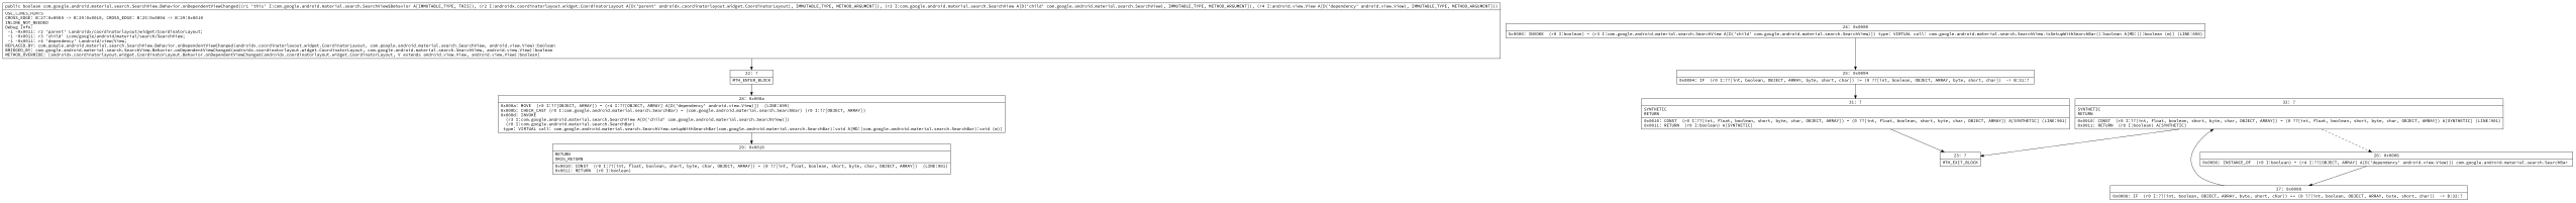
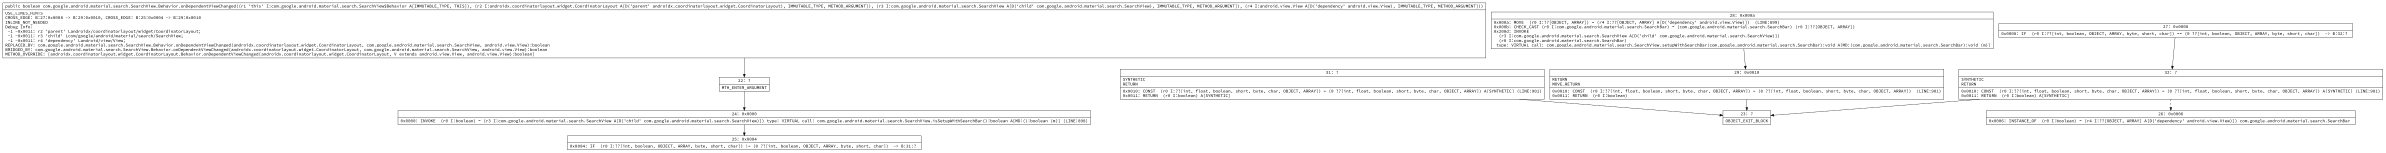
  digraph {
    fontname="Source Code Pro"
    node [fontname="Source Code Pro" shape=record]
    edge [fontname="Source Code Pro"]
-   n1 [label="{22\:\ ?|MTH_ENTER_BLOCK\l}"]
+   n1 [label="{22\:\ ?|MTH_ENTER_ARGUMENT\l}"]
    n2 [label="{24\:\ 0x0000|0x0000: INVOKE  (r0 I:boolean) = (r3 I:com.google.android.material.search.SearchView A[D('child' com.google.android.material.search.SearchView)]) type: VIRTUAL call: com.google.android.material.search.SearchView.isSetupWithSearchBar():boolean A[MD:():boolean (m)] (LINE:898)\l}"]
    n3 [label="{25\:\ 0x0004|0x0004: IF  (r0 I:??[int, boolean, OBJECT, ARRAY, byte, short, char]) != (0 ??[int, boolean, OBJECT, ARRAY, byte, short, char])  \-\> B:31:? \l}"]
    n4 [label="{31\:\ ?|SYNTHETIC\lRETURN\l|0x0010: CONST  (r0 I:??[int, float, boolean, short, byte, char, OBJECT, ARRAY]) = (0 ??[int, float, boolean, short, byte, char, OBJECT, ARRAY]) A[SYNTHETIC] (LINE:901)\l0x0011: RETURN  (r0 I:boolean) A[SYNTHETIC]\l}"]
    n5 [label="{26\:\ 0x0006|0x0006: INSTANCE_OF  (r0 I:boolean) = (r4 I:??[OBJECT, ARRAY] A[D('dependency' android.view.View)]) com.google.android.material.search.SearchBar \l}"]
    n6 [label="{27\:\ 0x0008|0x0008: IF  (r0 I:??[int, boolean, OBJECT, ARRAY, byte, short, char]) == (0 ??[int, boolean, OBJECT, ARRAY, byte, short, char])  \-\> B:32:? \l}"]
-   n7 [label="{23\:\ ?|MTH_EXIT_BLOCK\l}"]
+   n7 [label="{23\:\ ?|OBJECT_EXIT_BLOCK\l}"]
    n8 [label="{32\:\ ?|SYNTHETIC\lRETURN\l|0x0010: CONST  (r0 I:??[int, float, boolean, short, byte, char, OBJECT, ARRAY]) = (0 ??[int, float, boolean, short, byte, char, OBJECT, ARRAY]) A[SYNTHETIC] (LINE:901)\l0x0011: RETURN  (r0 I:boolean) A[SYNTHETIC]\l}"]
-   n9 [label="{28\:\ 0x000a|0x000a: MOVE  (r0 I:??[OBJECT, ARRAY]) = (r4 I:??[OBJECT, ARRAY] A[D('dependency' android.view.View)])  (LINE:899)\l0x000b: CHECK_CAST (r0 I:com.google.android.material.search.SearchBar) = (com.google.android.material.search.SearchBar) (r0 I:??[OBJECT, ARRAY]) \l0x000d: INVOKE  \l  (r3 I:com.google.android.material.search.SearchView A[D('child' com.google.android.material.search.SearchView)])\l  (r0 I:com.google.android.material.search.SearchBar)\l type: VIRTUAL call: com.google.android.material.search.SearchView.setupWithSearchBar(com.google.android.material.search.SearchBar):void A[MD:(com.google.android.material.search.SearchBar):void (m)]\l}"]
-   n10 [label="{29\:\ 0x0010|RETURN\lORIG_RETURN\l|0x0010: CONST  (r0 I:??[int, float, boolean, short, byte, char, OBJECT, ARRAY]) = (0 ??[int, float, boolean, short, byte, char, OBJECT, ARRAY])  (LINE:901)\l0x0011: RETURN  (r0 I:boolean) \l}"]
+   n9 [label="{28\:\ 0x000a|0x000a: MOVE  (r0 I:??[OBJECT, ARRAY]) = (r4 I:??[OBJECT, ARRAY] A[D('dependency' android.view.View)])  (LINE:899)\l0x000b: CHECK_CAST (r0 I:com.google.android.material.search.SearchBar) = (com.google.android.material.search.SearchBar) (r0 I:??[OBJECT, ARRAY]) \l0x200d: INVOKE  \l  (r3 I:com.google.android.material.search.SearchView A[D('child' com.google.android.material.search.SearchView)])\l  (r0 I:com.google.android.material.search.SearchBar)\l type: VIRTUAL call: com.google.android.material.search.SearchView.setupWithSearchBar(com.google.android.material.search.SearchBar):void A[MD:(com.google.android.material.search.SearchBar):void (m)]\l}"]
+   n10 [label="{29\:\ 0x0010|RETURN\lMOVE_RETURN\l|0x0010: CONST  (r0 I:??[int, float, boolean, short, byte, char, OBJECT, ARRAY]) = (0 ??[int, float, boolean, short, byte, char, OBJECT, ARRAY])  (LINE:901)\l0x0011: RETURN  (r0 I:boolean) \l}"]
    n11 [label="{public boolean com.google.android.material.search.SearchView.Behavior.onDependentViewChanged((r1 'this' I:com.google.android.material.search.SearchView$Behavior A[IMMUTABLE_TYPE, THIS]), (r2 I:androidx.coordinatorlayout.widget.CoordinatorLayout A[D('parent' androidx.coordinatorlayout.widget.CoordinatorLayout), IMMUTABLE_TYPE, METHOD_ARGUMENT]), (r3 I:com.google.android.material.search.SearchView A[D('child' com.google.android.material.search.SearchView), IMMUTABLE_TYPE, METHOD_ARGUMENT]), (r4 I:android.view.View A[D('dependency' android.view.View), IMMUTABLE_TYPE, METHOD_ARGUMENT]))  | USE_LINES_HINTS\lCROSS_EDGE: B:27:0x0008 \-\> B:29:0x0010, CROSS_EDGE: B:25:0x0004 \-\> B:29:0x0010\lINLINE_NOT_NEEDED\lDebug Info:\l  \-1 \-0x0011: r2 'parent' Landroidx\/coordinatorlayout\/widget\/CoordinatorLayout;\l  \-1 \-0x0011: r3 'child' Lcom\/google\/android\/material\/search\/SearchView;\l  \-1 \-0x0011: r4 'dependency' Landroid\/view\/View;\lREPLACED_BY: com.google.android.material.search.SearchView.Behavior.onDependentViewChanged(androidx.coordinatorlayout.widget.CoordinatorLayout, com.google.android.material.search.SearchView, android.view.View):boolean\lBRIDGED_BY: com.google.android.material.search.SearchView.Behavior.onDependentViewChanged(androidx.coordinatorlayout.widget.CoordinatorLayout, com.google.android.material.search.SearchView, android.view.View):boolean\lMETHOD_OVERRIDE: [androidx.coordinatorlayout.widget.CoordinatorLayout.Behavior.onDependentViewChanged(androidx.coordinatorlayout.widget.CoordinatorLayout, V extends android.view.View, android.view.View):boolean]\l}"]
-   n1 -> n9
+   n1 -> n2
    n2 -> n3
-   n3 -> n4
    n4 -> n7
-   n5 -> n6
    n6 -> n8
    n8 -> n5 [style=dashed]
    n8 -> n7
    n9 -> n10
+   n10 -> n7
    n11 -> n1
  }
